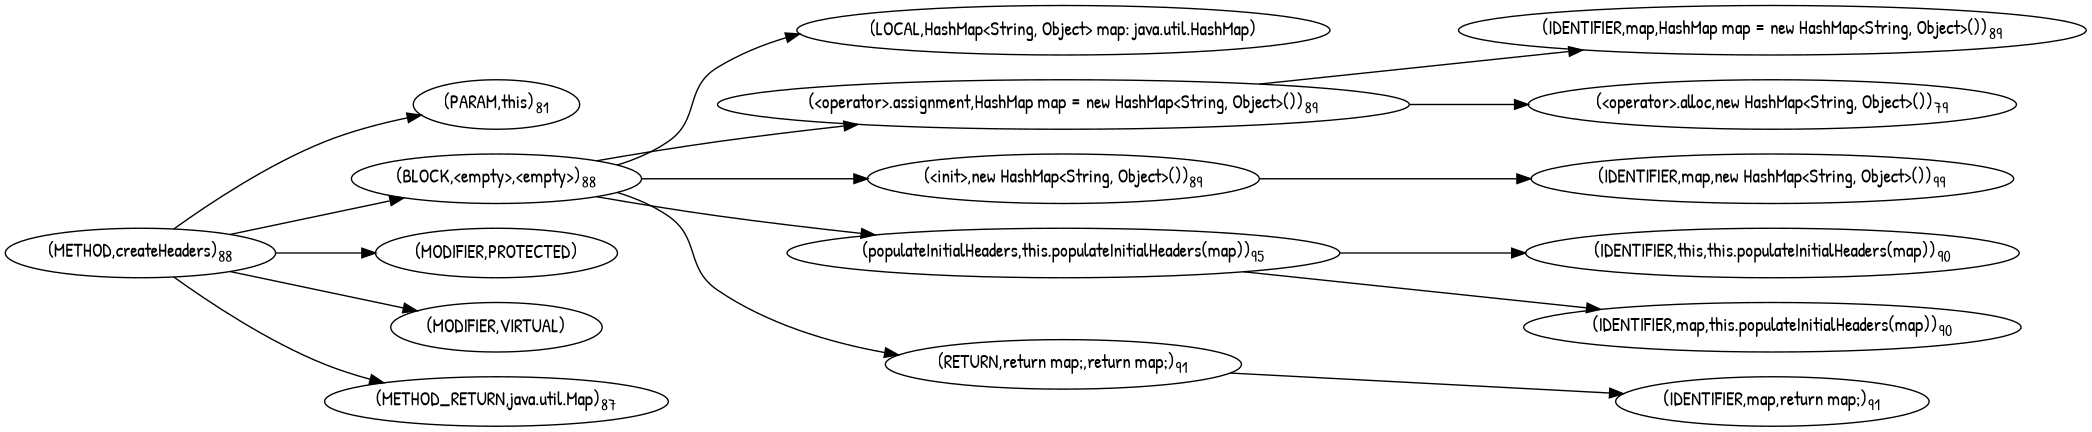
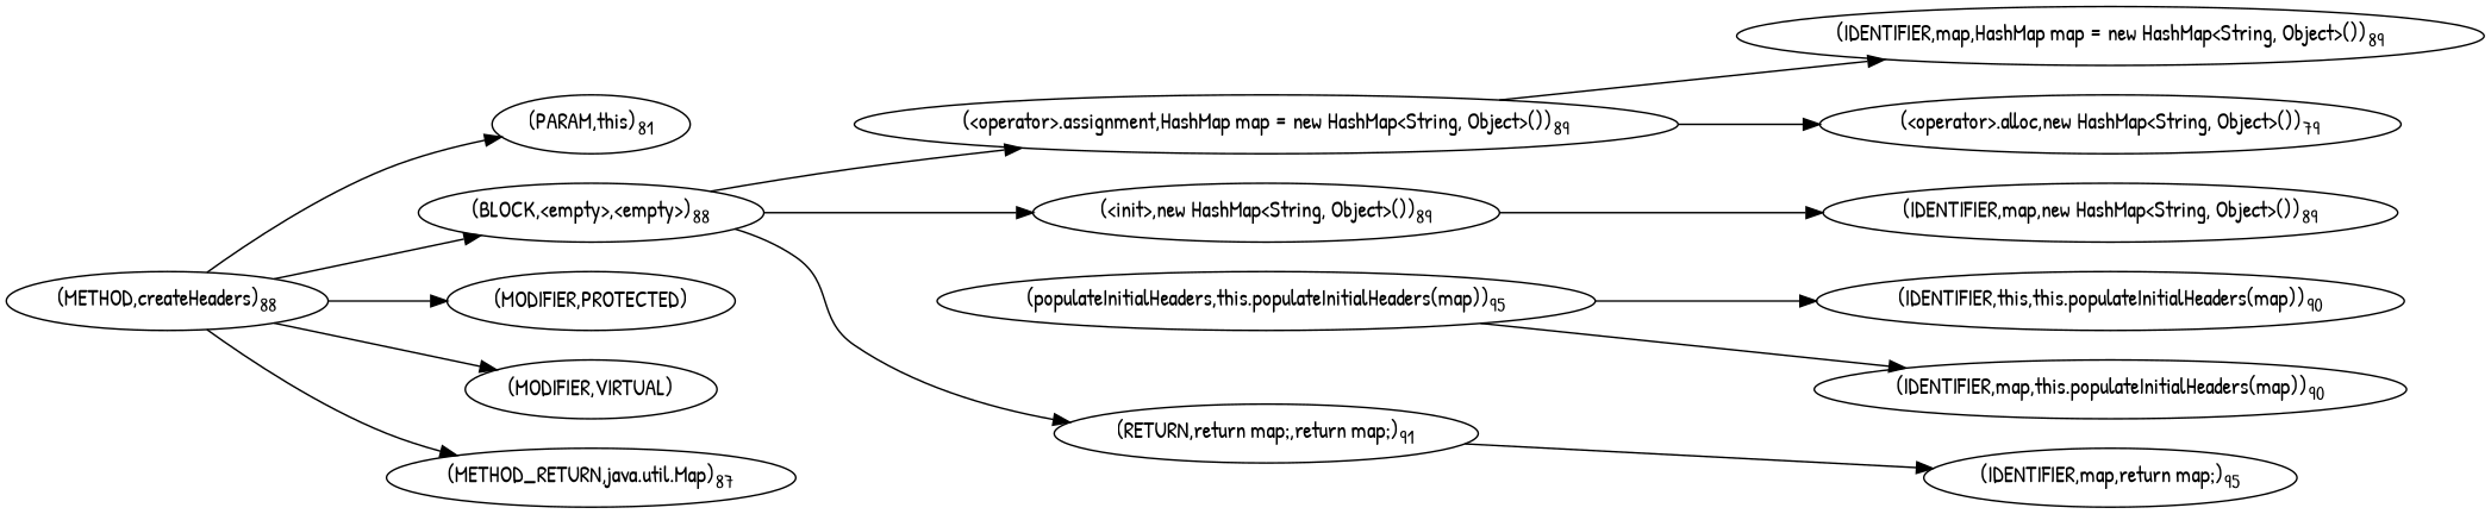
  digraph {
    fontname="Patrick Hand"
    rankdir=LR
    node [fontname="Patrick Hand"]
    edge [fontname="Patrick Hand"]
    n1 [label=<(METHOD,createHeaders)<SUB>88</SUB>>]
    n2 [label=<(PARAM,this)<SUB>81</SUB>>]
    n3 [label=<(BLOCK,&lt;empty&gt;,&lt;empty&gt;)<SUB>88</SUB>>]
    n4 [label=<(MODIFIER,PROTECTED)>]
    n5 [label=<(MODIFIER,VIRTUAL)>]
    n6 [label=<(METHOD_RETURN,java.util.Map)<SUB>87</SUB>>]
-   n7 [label=<(LOCAL,HashMap&lt;String, Object&gt; map: java.util.HashMap)>]
    n8 [label=<(&lt;operator&gt;.assignment,HashMap map = new HashMap&lt;String, Object&gt;())<SUB>89</SUB>>]
    n9 [label=<(&lt;init&gt;,new HashMap&lt;String, Object&gt;())<SUB>89</SUB>>]
    n10 [label=<(populateInitialHeaders,this.populateInitialHeaders(map))<SUB>95</SUB>>]
    n11 [label=<(RETURN,return map;,return map;)<SUB>91</SUB>>]
    n12 [label=<(IDENTIFIER,map,HashMap map = new HashMap&lt;String, Object&gt;())<SUB>89</SUB>>]
    n13 [label=<(&lt;operator&gt;.alloc,new HashMap&lt;String, Object&gt;())<SUB>79</SUB>>]
-   n14 [label=<(IDENTIFIER,map,new HashMap&lt;String, Object&gt;())<SUB>99</SUB>>]
+   n14 [label=<(IDENTIFIER,map,new HashMap&lt;String, Object&gt;())<SUB>89</SUB>>]
    n15 [label=<(IDENTIFIER,this,this.populateInitialHeaders(map))<SUB>90</SUB>>]
    n16 [label=<(IDENTIFIER,map,this.populateInitialHeaders(map))<SUB>90</SUB>>]
-   n17 [label=<(IDENTIFIER,map,return map;)<SUB>91</SUB>>]
+   n17 [label=<(IDENTIFIER,map,return map;)<SUB>95</SUB>>]
    n1 -> n2
    n1 -> n3
    n1 -> n4
    n1 -> n5
    n1 -> n6
-   n3 -> n7
    n3 -> n8
    n3 -> n9
-   n3 -> n10
    n3 -> n11
    n8 -> n12
    n8 -> n13
    n9 -> n14
    n10 -> n15
    n10 -> n16
    n11 -> n17
  }
